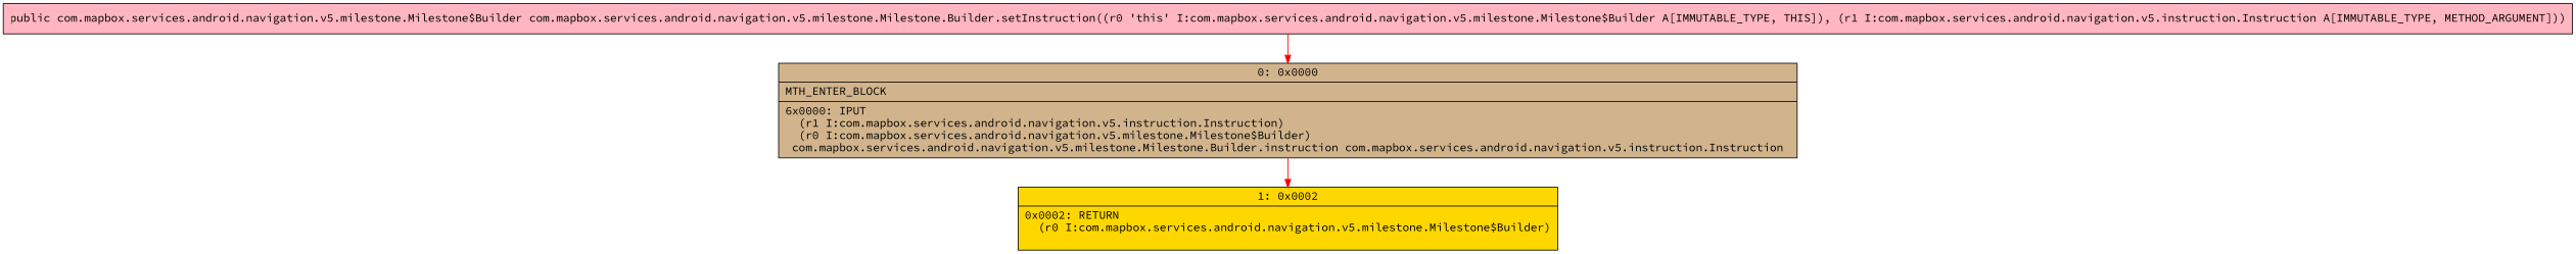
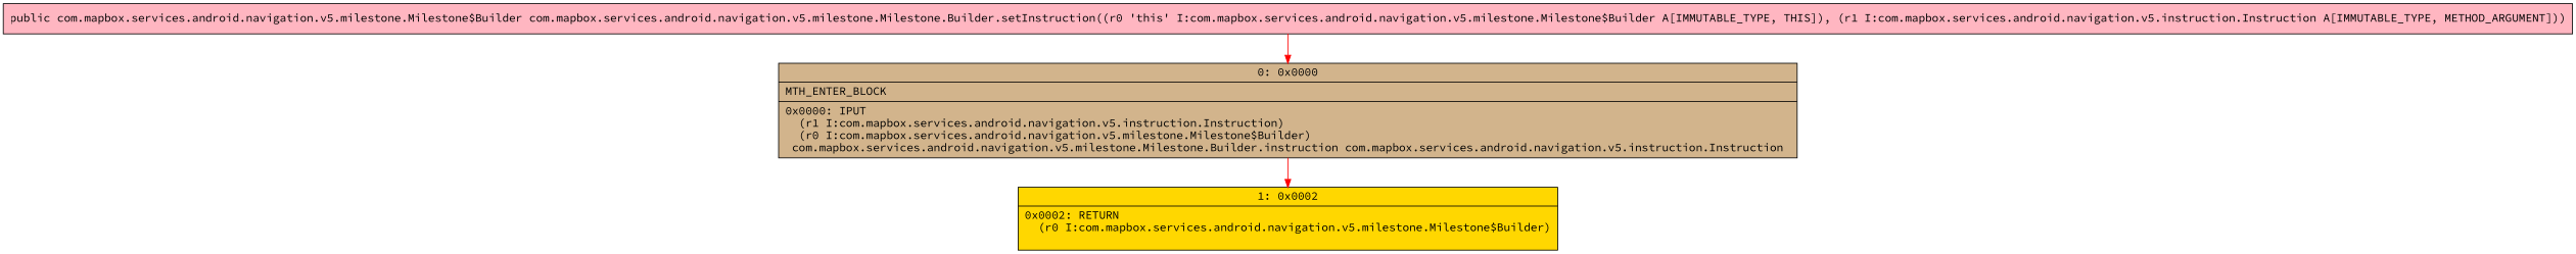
  digraph {
    fontname="Source Code Pro"
    node [shape=record style=filled fontname="Source Code Pro"]
    edge [color=red fontname="Source Code Pro"]
-   n1 [label="{0\:\ 0x0000|MTH_ENTER_BLOCK\l|6x0000: IPUT  \l  (r1 I:com.mapbox.services.android.navigation.v5.instruction.Instruction)\l  (r0 I:com.mapbox.services.android.navigation.v5.milestone.Milestone$Builder)\l com.mapbox.services.android.navigation.v5.milestone.Milestone.Builder.instruction com.mapbox.services.android.navigation.v5.instruction.Instruction \l}" fillcolor=tan]
+   n1 [label="{0\:\ 0x0000|MTH_ENTER_BLOCK\l|0x0000: IPUT  \l  (r1 I:com.mapbox.services.android.navigation.v5.instruction.Instruction)\l  (r0 I:com.mapbox.services.android.navigation.v5.milestone.Milestone$Builder)\l com.mapbox.services.android.navigation.v5.milestone.Milestone.Builder.instruction com.mapbox.services.android.navigation.v5.instruction.Instruction \l}" fillcolor=tan]
    n2 [label="{1\:\ 0x0002|0x0002: RETURN  \l  (r0 I:com.mapbox.services.android.navigation.v5.milestone.Milestone$Builder)\l \l}" fillcolor=gold]
    n3 [label="{public com.mapbox.services.android.navigation.v5.milestone.Milestone$Builder com.mapbox.services.android.navigation.v5.milestone.Milestone.Builder.setInstruction((r0 'this' I:com.mapbox.services.android.navigation.v5.milestone.Milestone$Builder A[IMMUTABLE_TYPE, THIS]), (r1 I:com.mapbox.services.android.navigation.v5.instruction.Instruction A[IMMUTABLE_TYPE, METHOD_ARGUMENT])) }" fillcolor=lightpink]
    n1 -> n2
    n3 -> n1
  }
